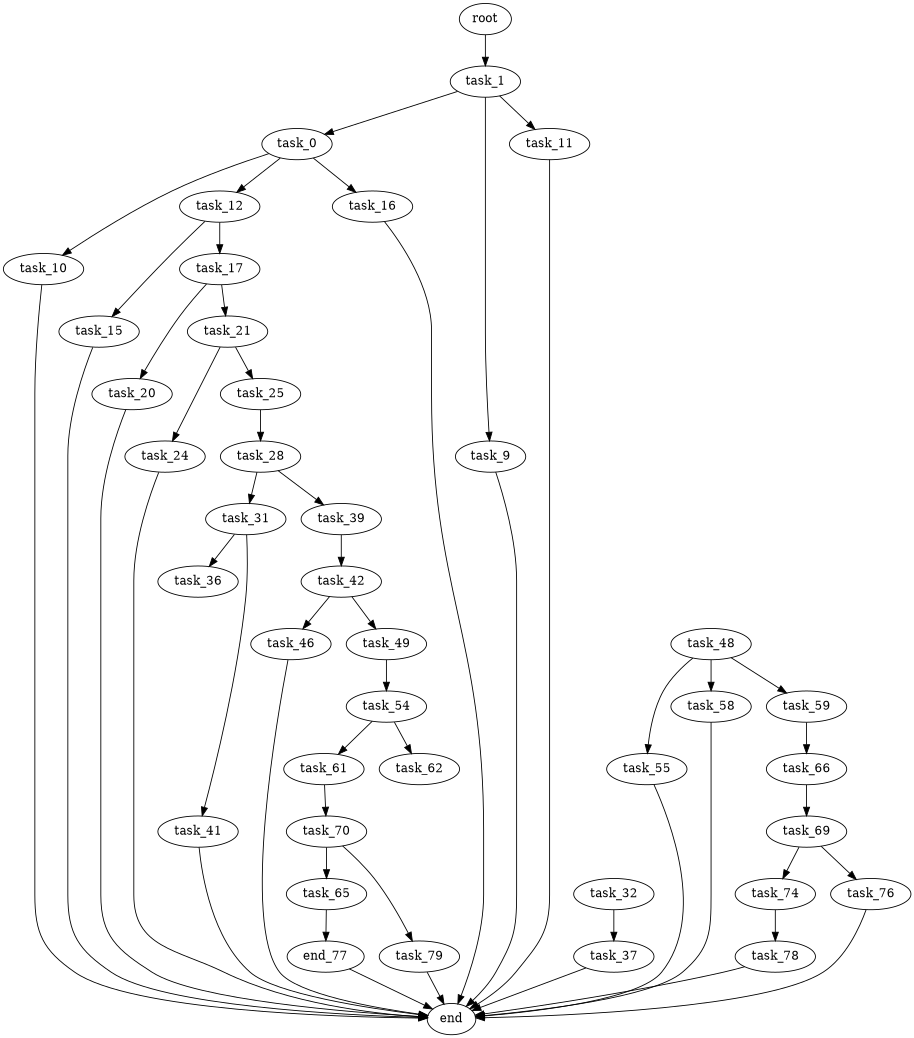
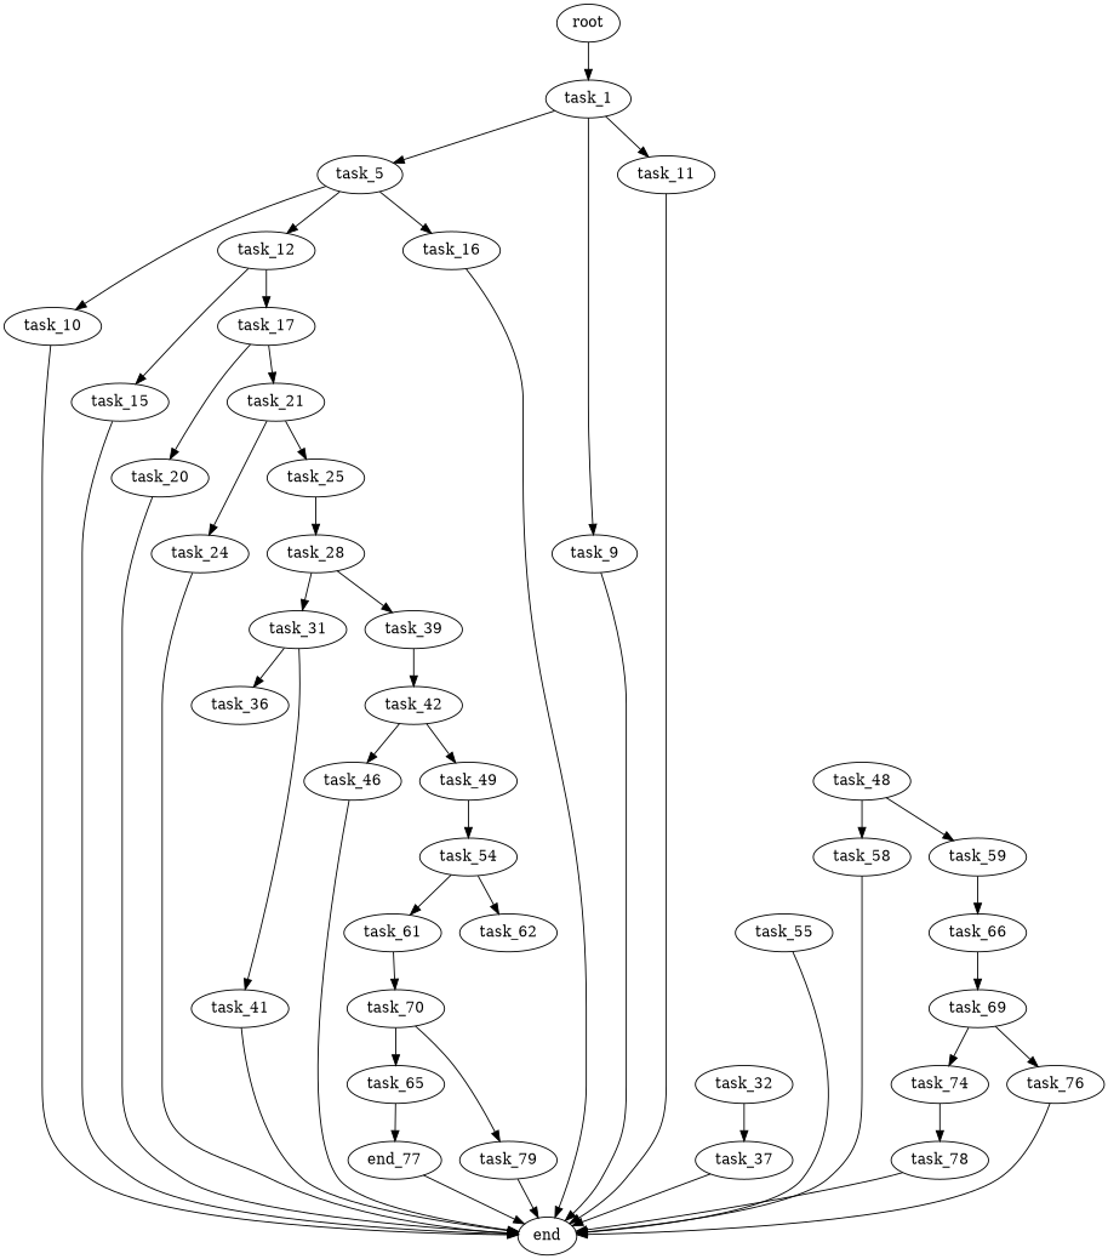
  digraph {
    root
    task_1
-   task_5 [label=task_0]
+   task_5
    task_9
    task_11
    task_10
    task_12
    task_16
    end
    task_15
    task_17
    task_20
    task_21
    task_24
    task_25
    task_28
    task_31
    task_39
    task_32
    task_37
    task_36
    task_41
    task_42
    task_46
    task_49
    task_48
    task_55
    task_58
    task_59
    task_54
    task_61
    task_62
    task_66
    task_69
    task_70
    task_65
    task_79
    n38 [label=end_77]
    task_74
    task_76
    task_78
    root -> task_1
    task_1 -> task_5
    task_1 -> task_9
    task_1 -> task_11
    task_5 -> task_10
    task_5 -> task_12
    task_5 -> task_16
    task_9 -> end
    task_11 -> end
    task_10 -> end
    task_12 -> task_15
    task_12 -> task_17
    task_16 -> end
    task_15 -> end
    task_17 -> task_20
    task_17 -> task_21
    task_20 -> end
    task_21 -> task_24
    task_21 -> task_25
    task_24 -> end
    task_25 -> task_28
    task_28 -> task_31
    task_28 -> task_39
    task_31 -> task_36
    task_31 -> task_41
    task_39 -> task_42
    task_32 -> task_37
    task_37 -> end
    task_41 -> end
    task_42 -> task_46
    task_42 -> task_49
    task_46 -> end
    task_49 -> task_54
-   task_48 -> task_55
    task_48 -> task_58
    task_48 -> task_59
    task_55 -> end
    task_58 -> end
    task_59 -> task_66
    task_54 -> task_61
    task_54 -> task_62
    task_61 -> task_70
    task_66 -> task_69
    task_69 -> task_74
    task_69 -> task_76
    task_70 -> task_65
    task_70 -> task_79
    task_65 -> n38
    task_79 -> end
    n38 -> end
    task_74 -> task_78
    task_76 -> end
    task_78 -> end
  }
